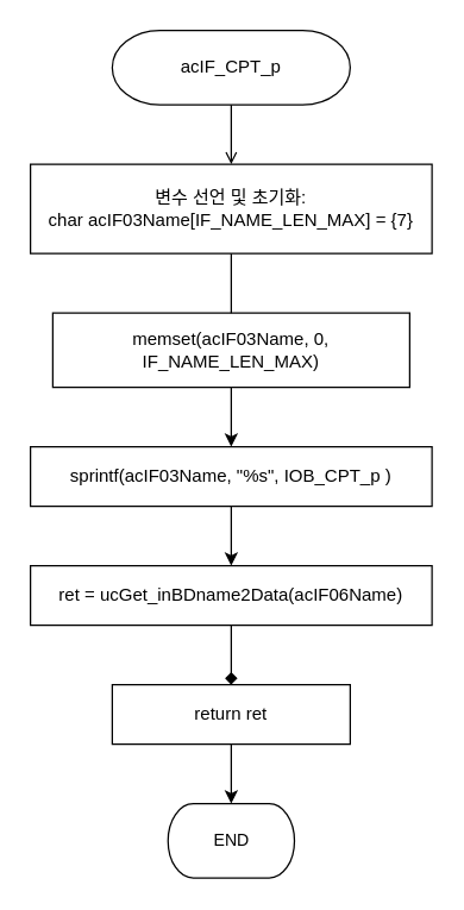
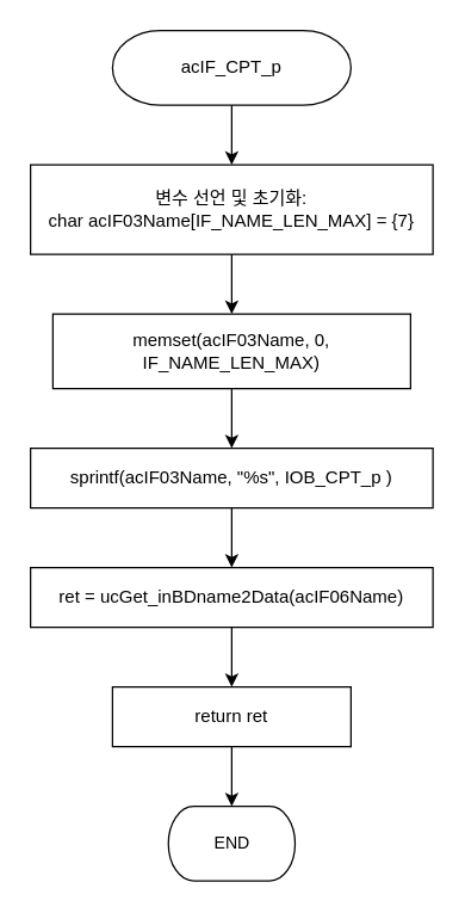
  <mxCell id="0" />
  <mxCell id="1" parent="0" />
  <mxCell id="2" value="&lt;div style=&quot;&quot;&gt;&lt;font style=&quot;direction: ltr; line-height: 120%; opacity: 1;&quot;&gt;acIF_CPT_p&lt;/font&gt;&lt;/div&gt;" style="verticalAlign=middle;align=center;overflow=width;vsdxID=2;fillColor=#FFFFFF;gradientColor=none;shape=stencil(tVLLDsIgEPwajiQIMfFe638Qu22JCM2Ctv69kK0Rm9qDibeZndkXC1NV6PUATIoQ0V9gNE3smToyKY3rAU1MiKmaqar1CB36m2uIDzo7M7r6e64wUZ4UOUWKB9GdIH4irzWu8B42vRrPScNFXZzN+5mvl3qJXE8mcPRRR+Pdh2Y1dsBTE95a3c0TkBRGgKEIb6wg1/r+ssCXd/vLCgm8z9caa+n6pb48dwrRV1H1Ew==);strokeColor=#000000;spacingTop=-1;spacingBottom=-1;spacingLeft=-1;spacingRight=-1;points=[[0.5,1,0],[0.5,0,0],[0,0.5,0],[1,0.5,0]];labelBackgroundColor=none;rounded=0;html=1;whiteSpace=wrap;strokeWidth=1;fontStyle=0" vertex="1" parent="1"><mxGeometry x="75" y="20" width="160" height="50" as="geometry" /></mxCell>
  <mxCell id="3" value="변수 선언 및 초기화:&lt;br&gt;char acIF03Name[IF_NAME_LEN_MAX] = {7}" style="rounded=0;whiteSpace=wrap;html=1;strokeWidth=1;fontStyle=0;fillColor=none;strokeColor=#000000;" vertex="1" parent="1"><mxGeometry x="20" y="110" width="270" height="60" as="geometry" /></mxCell>
  <mxCell id="4" value="memset(acIF03Name, 0, IF_NAME_LEN_MAX)" style="rounded=0;whiteSpace=wrap;html=1;strokeWidth=1;fontStyle=0;fillColor=none;strokeColor=#000000;" vertex="1" parent="1"><mxGeometry x="35" y="210" width="240" height="50" as="geometry" /></mxCell>
  <mxCell id="5" value="sprintf(acIF03Name, &quot;%s&quot;, IOB_CPT_p )" style="rounded=0;whiteSpace=wrap;html=1;strokeWidth=1;fontStyle=0;fillColor=none;strokeColor=#000000;" vertex="1" parent="1"><mxGeometry x="20" y="300" width="270" height="40" as="geometry" /></mxCell>
  <mxCell id="6" value="ret = ucGet_inBDname2Data(acIF06Name)" style="rounded=0;whiteSpace=wrap;html=1;strokeWidth=1;fontStyle=0;fillColor=none;strokeColor=#000000;" vertex="1" parent="1"><mxGeometry x="20" y="380" width="270" height="40" as="geometry" /></mxCell>
  <mxCell id="7" value="return ret" style="rounded=0;whiteSpace=wrap;html=1;strokeWidth=1;fontStyle=0;fillColor=none;strokeColor=#000000;" vertex="1" parent="1"><mxGeometry x="75" y="460" width="160" height="40" as="geometry" /></mxCell>
  <mxCell id="8" value="&lt;div style=&quot;font-size: 1px&quot;&gt;&lt;font style=&quot;font-size:11.29px;font-family:Arial;color:#000000;direction:ltr;letter-spacing:0px;line-height:120%;opacity:1&quot;&gt;END&lt;br&gt;&lt;/font&gt;&lt;/div&gt;" style="verticalAlign=middle;align=center;overflow=width;vsdxID=77;fillColor=#FFFFFF;gradientColor=none;shape=stencil(tVLLDsIgEPwajiQIMfFe638Qu22JCM2Ctv69kK0Rm9qDibeZndkXC1NV6PUATIoQ0V9gNE3smToyKY3rAU1MiKmaqar1CB36m2uIDzo7M7r6e64wUZ4UOUWKB9GdIH4irzWu8B42vRrPScNFXZzN+5mvl3qJXE8mcPRRR+Pdh2Y1dsBTE95a3c0TkBRGgKEIb6wg1/r+ssCXd/vLCgm8z9caa+n6pb48dwrRV1H1Ew==);strokeColor=#000000;spacingTop=-1;spacingBottom=-1;spacingLeft=-1;spacingRight=-1;points=[[0.5,1,0],[0.5,0,0],[0,0.5,0],[1,0.5,0]];labelBackgroundColor=none;rounded=0;html=1;whiteSpace=wrap;strokeWidth=1;fontStyle=0" vertex="1" parent="1"><mxGeometry x="112.5" y="540" width="85" height="50" as="geometry" /></mxCell>
- <mxCell id="9" value="" style="endArrow=open;html=1;rounded=0;exitX=0.5;exitY=1;exitDx=0;exitDy=0;exitPerimeter=0;entryX=0.5;entryY=0;entryDx=0;entryDy=0;" edge="1" parent="1" source="2" target="3"><mxGeometry width="50" height="50" relative="1" as="geometry"><mxPoint x="155" y="90" as="sourcePoint" /><mxPoint x="155" y="110" as="targetPoint" /></mxGeometry></mxCell>
- <mxCell id="10" value="" style="endArrow=none;html=1;rounded=0;exitX=0.5;exitY=1;exitDx=0;exitDy=0;entryX=0.5;entryY=0;entryDx=0;entryDy=0;" edge="1" parent="1" source="3" target="4"><mxGeometry width="50" height="50" relative="1" as="geometry"><mxPoint x="155" y="180" as="sourcePoint" /><mxPoint x="155" y="210" as="targetPoint" /></mxGeometry></mxCell>
+ <mxCell id="9" value="" style="endArrow=classic;html=1;rounded=0;exitX=0.5;exitY=1;exitDx=0;exitDy=0;exitPerimeter=0;entryX=0.5;entryY=0;entryDx=0;entryDy=0;" edge="1" parent="1" source="2" target="3"><mxGeometry width="50" height="50" relative="1" as="geometry"><mxPoint x="155" y="90" as="sourcePoint" /><mxPoint x="155" y="110" as="targetPoint" /></mxGeometry></mxCell>
+ <mxCell id="10" value="" style="endArrow=classic;html=1;rounded=0;exitX=0.5;exitY=1;exitDx=0;exitDy=0;entryX=0.5;entryY=0;entryDx=0;entryDy=0;" edge="1" parent="1" source="3" target="4"><mxGeometry width="50" height="50" relative="1" as="geometry"><mxPoint x="155" y="180" as="sourcePoint" /><mxPoint x="155" y="210" as="targetPoint" /></mxGeometry></mxCell>
  <mxCell id="11" value="" style="endArrow=classic;html=1;rounded=0;exitX=0.5;exitY=1;exitDx=0;exitDy=0;entryX=0.5;entryY=0;entryDx=0;entryDy=0;" edge="1" parent="1" source="4" target="5"><mxGeometry width="50" height="50" relative="1" as="geometry"><mxPoint x="155" y="280" as="sourcePoint" /><mxPoint x="155" y="310" as="targetPoint" /></mxGeometry></mxCell>
  <mxCell id="12" value="" style="endArrow=classic;html=1;rounded=0;exitX=0.5;exitY=1;exitDx=0;exitDy=0;entryX=0.5;entryY=0;entryDx=0;entryDy=0;" edge="1" parent="1" source="5" target="6"><mxGeometry width="50" height="50" relative="1" as="geometry"><mxPoint x="155" y="380" as="sourcePoint" /><mxPoint x="155" y="410" as="targetPoint" /></mxGeometry></mxCell>
- <mxCell id="13" value="" style="endArrow=diamond;html=1;rounded=0;exitX=0.5;exitY=1;exitDx=0;exitDy=0;entryX=0.5;entryY=0;entryDx=0;entryDy=0;" edge="1" parent="1" source="6" target="7"><mxGeometry width="50" height="50" relative="1" as="geometry"><mxPoint x="155" y="480" as="sourcePoint" /><mxPoint x="155" y="510" as="targetPoint" /></mxGeometry></mxCell>
+ <mxCell id="13" value="" style="endArrow=classic;html=1;rounded=0;exitX=0.5;exitY=1;exitDx=0;exitDy=0;entryX=0.5;entryY=0;entryDx=0;entryDy=0;" edge="1" parent="1" source="6" target="7"><mxGeometry width="50" height="50" relative="1" as="geometry"><mxPoint x="155" y="480" as="sourcePoint" /><mxPoint x="155" y="510" as="targetPoint" /></mxGeometry></mxCell>
  <mxCell id="14" value="" style="endArrow=classic;html=1;rounded=0;exitX=0.5;exitY=1;exitDx=0;exitDy=0;entryX=0.5;entryY=0;entryDx=0;entryDy=0;entryPerimeter=0;" edge="1" parent="1" source="7" target="8"><mxGeometry width="50" height="50" relative="1" as="geometry"><mxPoint x="155" y="570" as="sourcePoint" /><mxPoint x="155" y="600" as="targetPoint" /></mxGeometry></mxCell>
